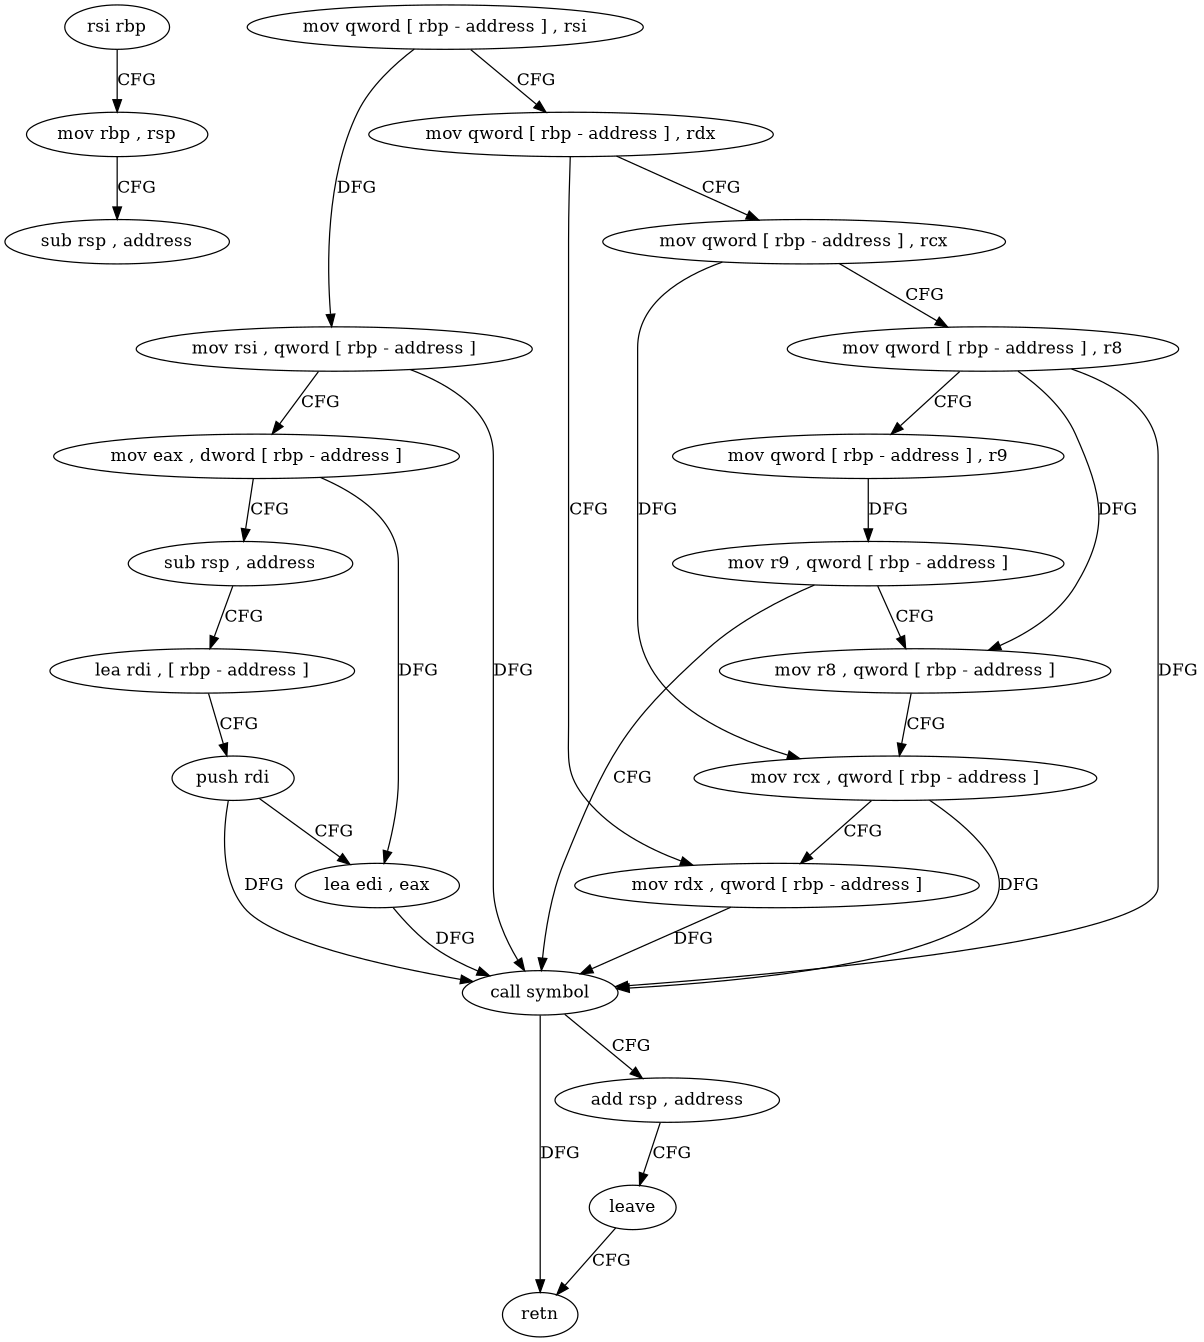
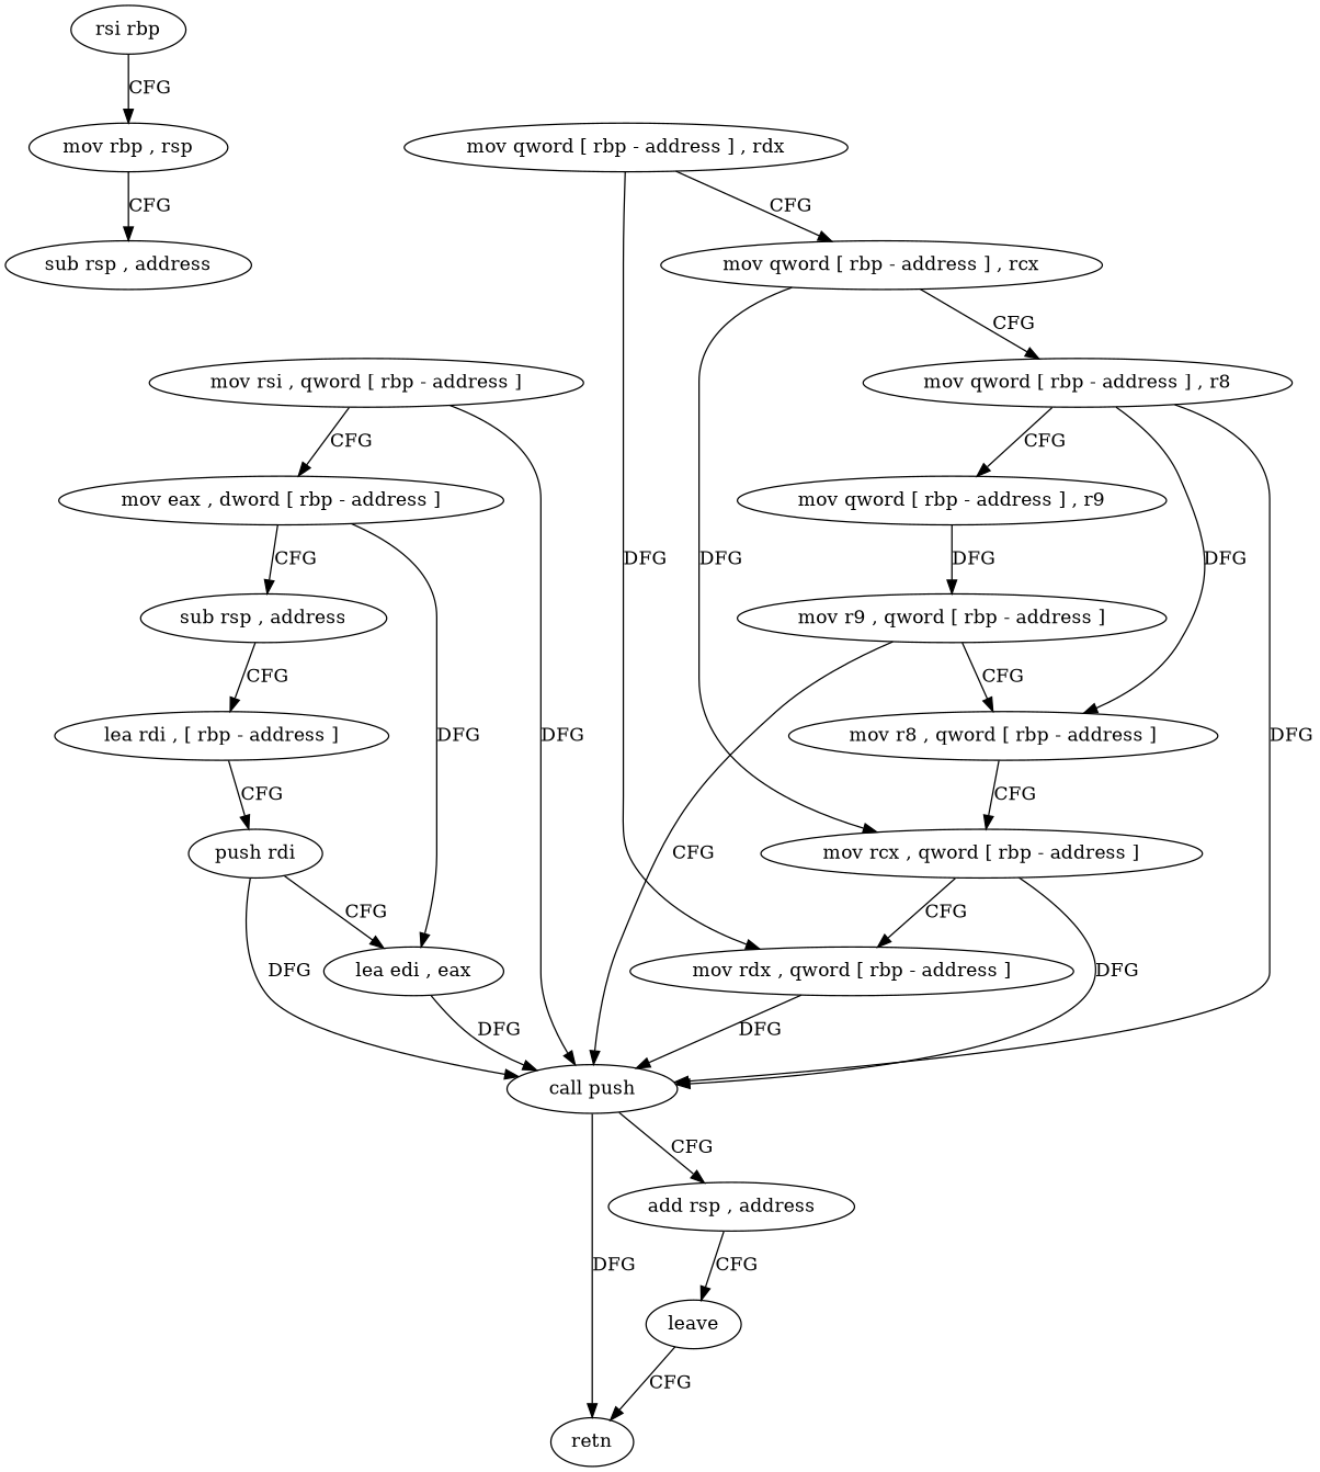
  digraph {
    n1 [label="rsi rbp"]
    n2 [label="mov rbp , rsp"]
    n3 [label="sub rsp , address"]
-   n4 [label="mov qword [ rbp - address ] , rsi"]
    n5 [label="mov qword [ rbp - address ] , rdx"]
    n6 [label="mov rsi , qword [ rbp - address ]"]
    n7 [label="mov eax , dword [ rbp - address ]"]
    n8 [label="sub rsp , address"]
    n9 [label="lea edi , eax"]
    n10 [label="mov qword [ rbp - address ] , rcx"]
    n11 [label="mov rdx , qword [ rbp - address ]"]
-   n12 [label="call symbol"]
+   n12 [label="call push"]
    n13 [label="mov qword [ rbp - address ] , r8"]
    n14 [label="mov rcx , qword [ rbp - address ]"]
    n15 [label="mov qword [ rbp - address ] , r9"]
    n16 [label="mov r8 , qword [ rbp - address ]"]
    n17 [label="mov r9 , qword [ rbp - address ]"]
    n18 [label="add rsp , address"]
    n19 [label=retn]
    n20 [label="lea rdi , [ rbp - address ]"]
    n21 [label="push rdi"]
    n22 [label=leave]
    n1 -> n2 [label=CFG]
    n2 -> n3 [label=CFG]
-   n4 -> n5 [label=CFG]
-   n4 -> n6 [label=DFG]
    n5 -> n10 [label=CFG]
-   n5 -> n11 [label=CFG]
+   n5 -> n11 [label=DFG]
    n6 -> n7 [label=CFG]
    n6 -> n12 [label=DFG]
    n7 -> n8 [label=CFG]
    n7 -> n9 [label=DFG]
    n8 -> n20 [label=CFG]
    n9 -> n12 [label=DFG]
    n10 -> n13 [label=CFG]
    n10 -> n14 [label=DFG]
    n11 -> n12 [label=DFG]
    n12 -> n18 [label=CFG]
    n12 -> n19 [label=DFG]
    n13 -> n12 [label=DFG]
    n13 -> n15 [label=CFG]
    n13 -> n16 [label=DFG]
    n14 -> n11 [label=CFG]
    n14 -> n12 [label=DFG]
    n15 -> n17 [label=DFG]
    n16 -> n14 [label=CFG]
    n17 -> n12 [label=CFG]
    n17 -> n16 [label=CFG]
    n18 -> n22 [label=CFG]
    n20 -> n21 [label=CFG]
    n21 -> n9 [label=CFG]
    n21 -> n12 [label=DFG]
    n22 -> n19 [label=CFG]
  }
